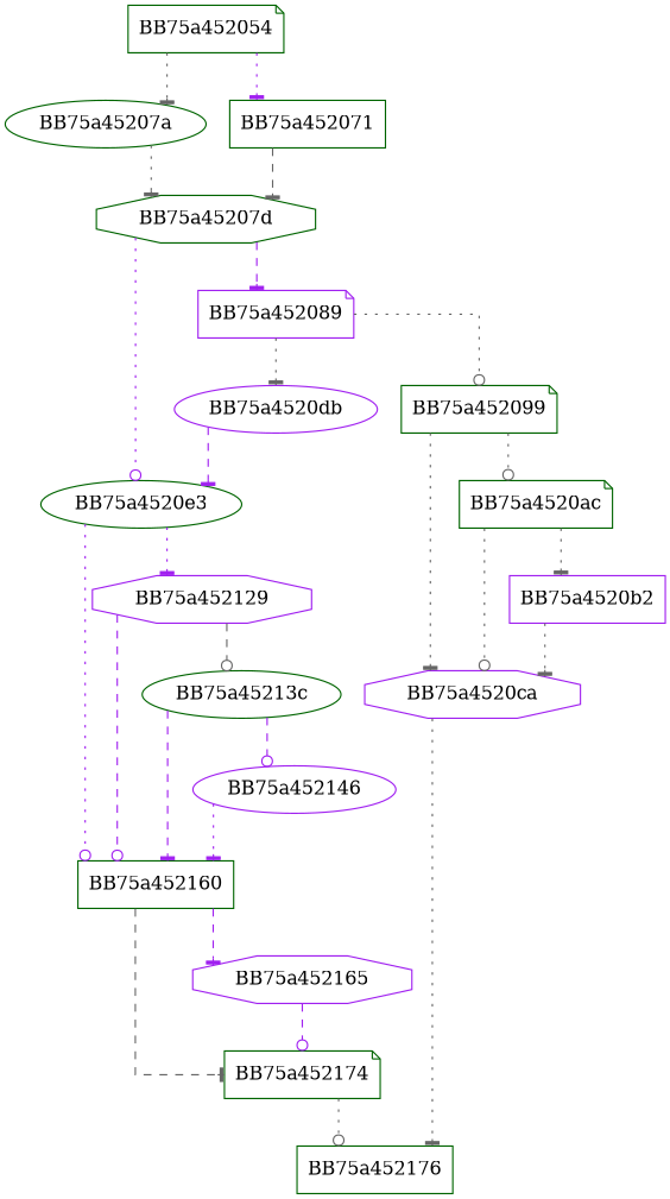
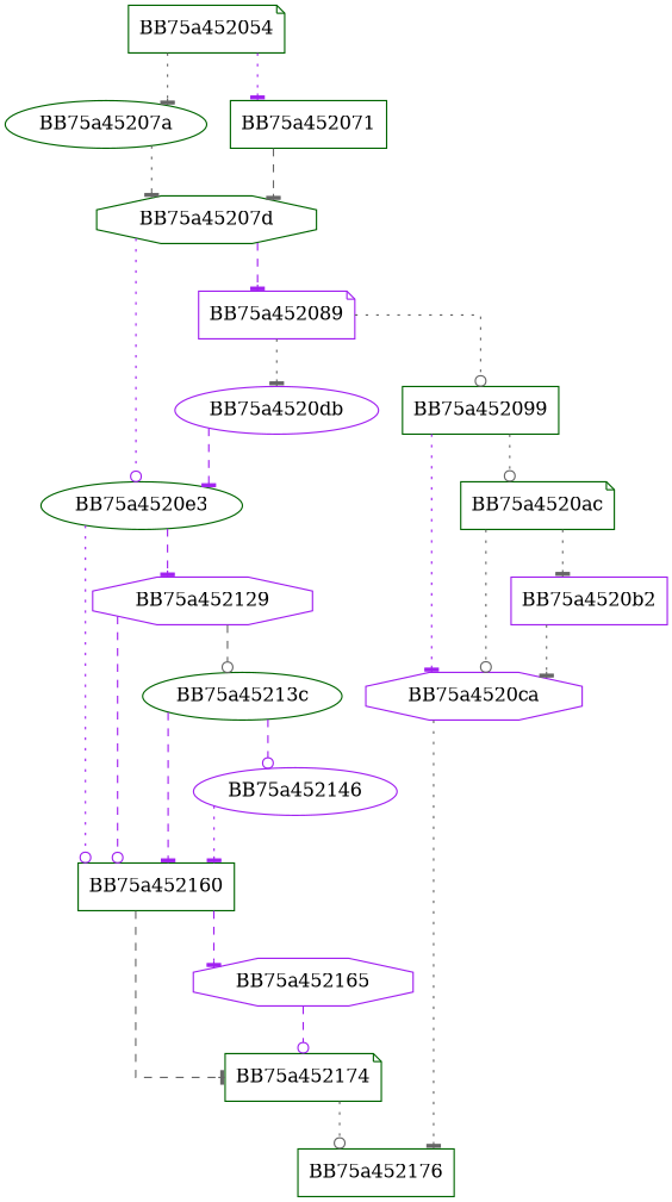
  digraph {
    splines=ortho
    node [color=darkgreen shape=ellipse]
    edge [arrowhead=tee color=gray40 style=dotted]
    BB75a45207a
    BB75a452054 [shape=note]
    BB75a452071 [shape=box]
    BB75a45207d [shape=octagon]
    BB75a4520e3
    BB75a452089 [color=purple shape=note]
    BB75a452160 [shape=box]
    BB75a452129 [color=purple shape=octagon]
    BB75a4520db [color=purple]
-   BB75a452099 [shape=note]
+   BB75a452099 [shape=box]
    BB75a452174 [shape=note]
    BB75a452165 [color=purple shape=octagon]
    BB75a45213c
    BB75a4520ca [color=purple shape=octagon]
    BB75a4520ac [shape=note]
    BB75a452176 [shape=box]
    BB75a4520b2 [color=purple shape=box]
    n18 [color=purple label=BB75a452146]
    BB75a45207a -> BB75a45207d
    BB75a452054 -> BB75a45207a
    BB75a452054 -> BB75a452071 [color=purple]
    BB75a452071 -> BB75a45207d [style=dashed]
    BB75a45207d -> BB75a4520e3 [arrowhead=odot color=purple]
    BB75a45207d -> BB75a452089 [color=purple style=dashed]
    BB75a4520e3 -> BB75a452160 [arrowhead=odot color=purple]
-   BB75a4520e3 -> BB75a452129 [color=purple]
+   BB75a4520e3 -> BB75a452129 [color=purple style=dashed]
    BB75a452089 -> BB75a4520db
    BB75a452089 -> BB75a452099 [arrowhead=odot]
    BB75a452160 -> BB75a452174 [style=dashed]
    BB75a452160 -> BB75a452165 [color=purple style=dashed]
    BB75a452129 -> BB75a452160 [arrowhead=odot color=purple style=dashed]
    BB75a452129 -> BB75a45213c [arrowhead=odot style=dashed]
    BB75a4520db -> BB75a4520e3 [color=purple style=dashed]
-   BB75a452099 -> BB75a4520ca
+   BB75a452099 -> BB75a4520ca [color=purple]
    BB75a452099 -> BB75a4520ac [arrowhead=odot]
    BB75a452174 -> BB75a452176 [arrowhead=odot]
    BB75a452165 -> BB75a452174 [arrowhead=odot color=purple style=dashed]
    BB75a45213c -> BB75a452160 [color=purple style=dashed]
    BB75a45213c -> n18 [arrowhead=odot color=purple style=dashed]
    BB75a4520ca -> BB75a452176
    BB75a4520ac -> BB75a4520ca [arrowhead=odot]
    BB75a4520ac -> BB75a4520b2
    BB75a4520b2 -> BB75a4520ca
    n18 -> BB75a452160 [color=purple]
  }
